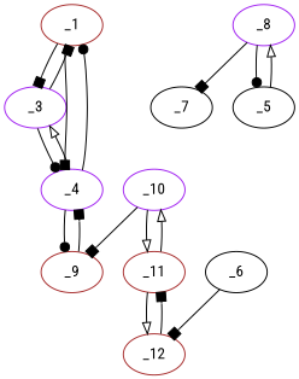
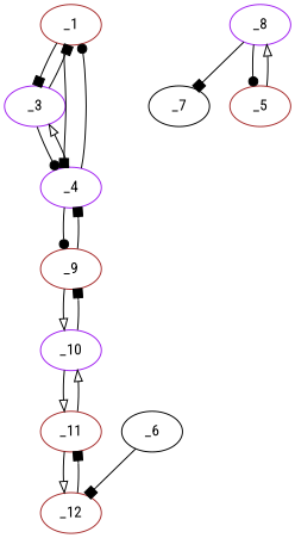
  digraph {
    fontname="Roboto Condensed"
    node [color=brown fontname="Roboto Condensed" x=146.000000 y=112.000000]
    edge [arrowhead=box fontname="Roboto Condensed" orient=0.000000]
    _1 [y=110.000000]
    _3 [color=purple]
    _4 [color=purple x=149.000000]
    _9 [x=158.000000 y=126.000000]
    _10 [color=purple x=163.000000 y=140.000000]
    _7 [color=black x=120.000000 y=131.000000]
    _8 [color=purple x=117.000000 y=149.000000]
-   _5 [color=black x=114.000000 y=170.000000]
+   _5 [x=114.000000 y=170.000000]
    _11 [x=174.000000 y=151.000000]
    _6 [color=black x=192.000000 y=179.000000]
    _12 [x=184.000000 y=164.000000]
    _1 -> _3 [angle=1.570796 orient=1.000000]
    _1 -> _4 [angle=0.588003 orient=0.554700]
    _3 -> _1 [angle=-1.570796 orient=-1.000000]
    _3 -> _4 [angle=0.000000 arrowhead=dot]
    _4 -> _1 [angle=-2.553590 arrowhead=dot orient=-0.554700]
    _4 -> _3 [angle=3.141593 arrowhead=onormal]
    _4 -> _9 [angle=0.999459 arrowhead=dot orient=0.841178]
    _9 -> _4 [angle=-2.142134 orient=-0.841178]
+   _9 -> _10 [angle=1.227772 arrowhead=onormal orient=0.941742]
    _10 -> _9 [angle=-1.913820 orient=-0.941742]
    _10 -> _11 [angle=0.785398 arrowhead=onormal orient=0.707107]
    _8 -> _7 [angle=-1.405648 orient=-0.986394]
    _8 -> _5 [angle=1.712693 arrowhead=dot orient=0.989949]
    _5 -> _8 [angle=-1.428899 arrowhead=onormal orient=-0.989949]
    _11 -> _10 [angle=-2.356194 arrowhead=onormal orient=-0.707107]
    _11 -> _12 [angle=0.915101 arrowhead=onormal orient=0.792624]
    _6 -> _12 [angle=-2.060754 orient=-0.882353]
    _12 -> _11 [angle=-2.226492 orient=-0.792624]
  }
